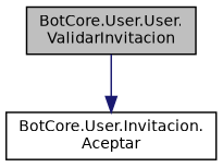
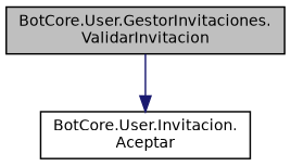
  digraph {
    rankdir=TB
    node [color=black fontname=Helvetica fontsize=10 shape=record style=filled]
-   n1 [fillcolor=grey75 fontcolor=black height=0.2 label="BotCore.User.User.\lValidarInvitacion" width=0.4]
+   n1 [fillcolor=grey75 fontcolor=black height=0.2 label="BotCore.User.GestorInvitaciones.\lValidarInvitacion" width=0.4]
    n2 [fillcolor=white height=0.2 label="BotCore.User.Invitacion.\lAceptar" width=0.4]
    n1 -> n2 [color=midnightblue fontname=Helvetica fontsize=10 labelfontname=Helvetica labelfontsize=10 style=solid]
  }
